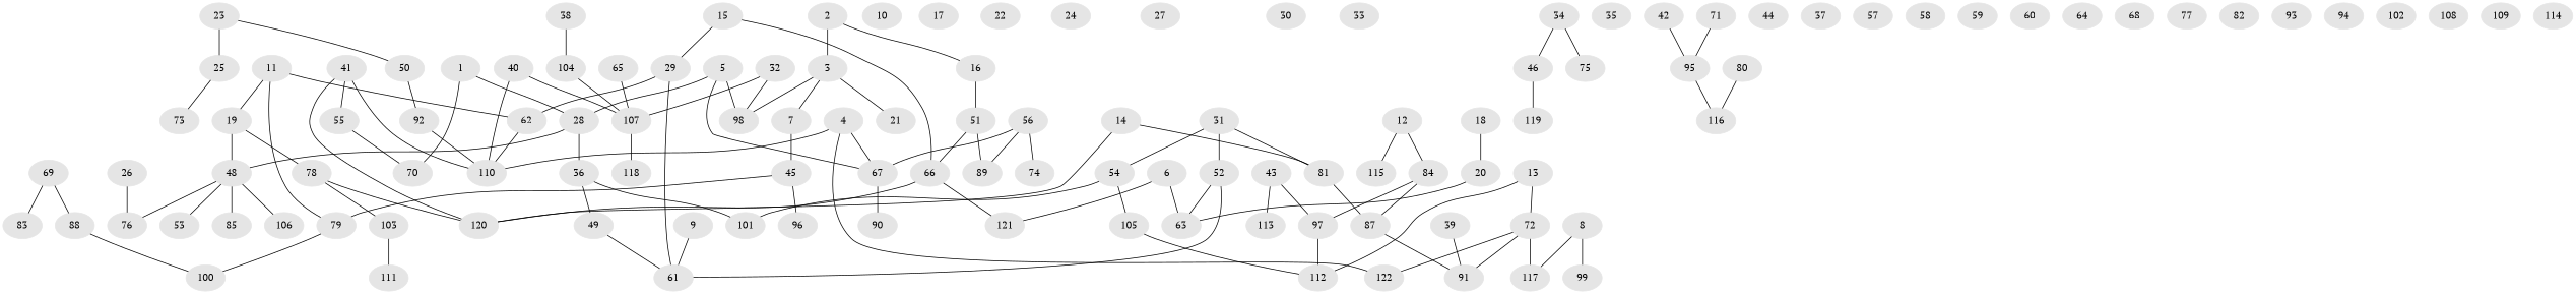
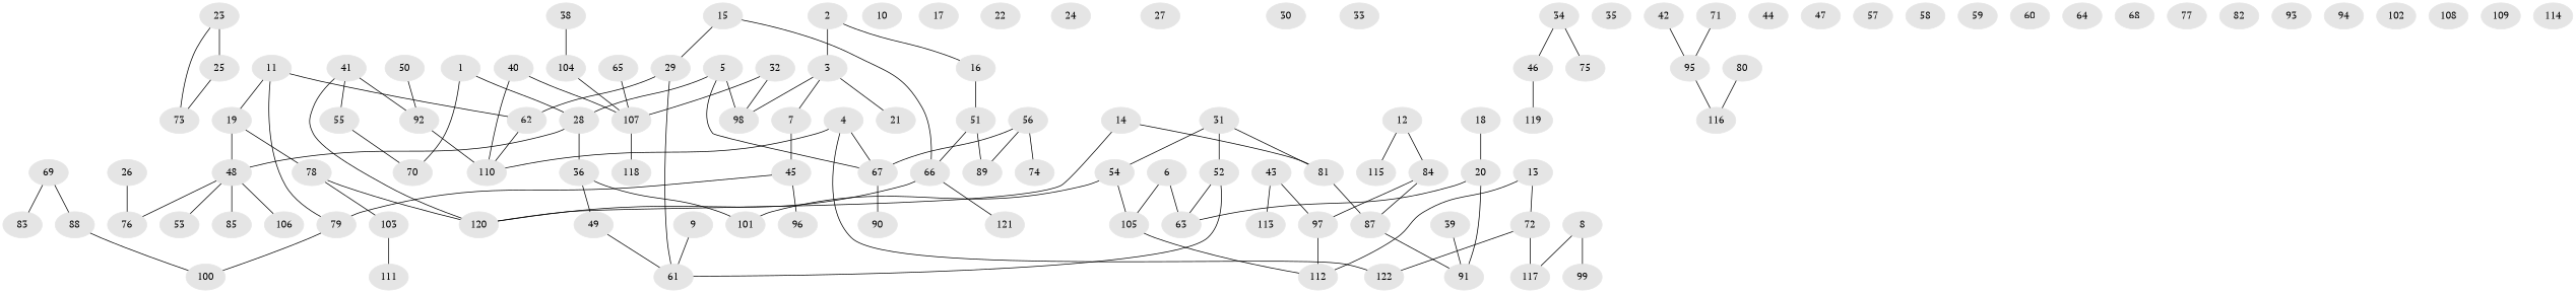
  graph {
    fontname="PT Serif"
    node [color=gray90 fontname="PT Serif" style=filled]
    edge [fontname="PT Serif"]
    1
    28
    70
    48
    36
    2
    3
    16
    7
    21
    98
    51
    45
    4
    67
    110
    122
    90
    5
    6
    63
    121
    79
    96
    8
    99
    117
    9
    61
    10
    11
    19
    62
    78
    100
    12
    84
    115
    97
    87
    13
    72
    112
    91
    14
    81
    120
    15
    29
    66
    89
    17
    18
    20
    76
    53
    85
    106
    103
    22
    23
    25
    50
    73
    92
    24
    26
    27
    49
    101
    30
    31
    52
    54
    105
    32
    107
    118
    33
    34
    46
    75
    119
    35
    38
    104
    39
    40
    41
    55
    42
    95
    116
    43
    113
    44
-   47 [label=37]
+   47
    56
    74
    57
    58
    59
    60
    64
    65
    68
    69
    83
    88
    71
    77
    111
    80
    82
    93
    94
    102
    108
    109
    114
    1 -- 28
    1 -- 70
    28 -- 48
    28 -- 36
    48 -- 76
    48 -- 53
    48 -- 85
    48 -- 106
    36 -- 49
    36 -- 101
    2 -- 3
    2 -- 16
    3 -- 7
    3 -- 21
    3 -- 98
    16 -- 51
    7 -- 45
    51 -- 66
    51 -- 89
    45 -- 79
    45 -- 96
    4 -- 67
    4 -- 110
    4 -- 122
    67 -- 90
    5 -- 28
    5 -- 98
    5 -- 67
    6 -- 63
-   6 -- 121
+   6 -- 105
    79 -- 100
    8 -- 99
    8 -- 117
    9 -- 61
    11 -- 79
    11 -- 19
    11 -- 62
    19 -- 48
    19 -- 78
    62 -- 110
    78 -- 120
    78 -- 103
    12 -- 84
    12 -- 115
    84 -- 97
    84 -- 87
    97 -- 112
    87 -- 91
    13 -- 72
    13 -- 112
    72 -- 122
    72 -- 117
-   72 -- 91
+   20 -- 91
    14 -- 81
    14 -- 120
    81 -- 87
    15 -- 29
    15 -- 66
    29 -- 61
    29 -- 62
    66 -- 121
    66 -- 120
    18 -- 20
    20 -- 63
    103 -- 111
    23 -- 25
-   23 -- 50
+   23 -- 73
    25 -- 73
    50 -- 92
    92 -- 110
    26 -- 76
    49 -- 61
    31 -- 81
    31 -- 52
    31 -- 54
    52 -- 63
    52 -- 61
    54 -- 101
    54 -- 105
    105 -- 112
    32 -- 98
    32 -- 107
    107 -- 118
    34 -- 46
    34 -- 75
    46 -- 119
    38 -- 104
    104 -- 107
    39 -- 91
    40 -- 110
    40 -- 107
-   41 -- 110
+   41 -- 92
    41 -- 120
    41 -- 55
    55 -- 70
    42 -- 95
    95 -- 116
    43 -- 97
    43 -- 113
    56 -- 67
    56 -- 89
    56 -- 74
    65 -- 107
    69 -- 83
    69 -- 88
    88 -- 100
    71 -- 95
    80 -- 116
  }
